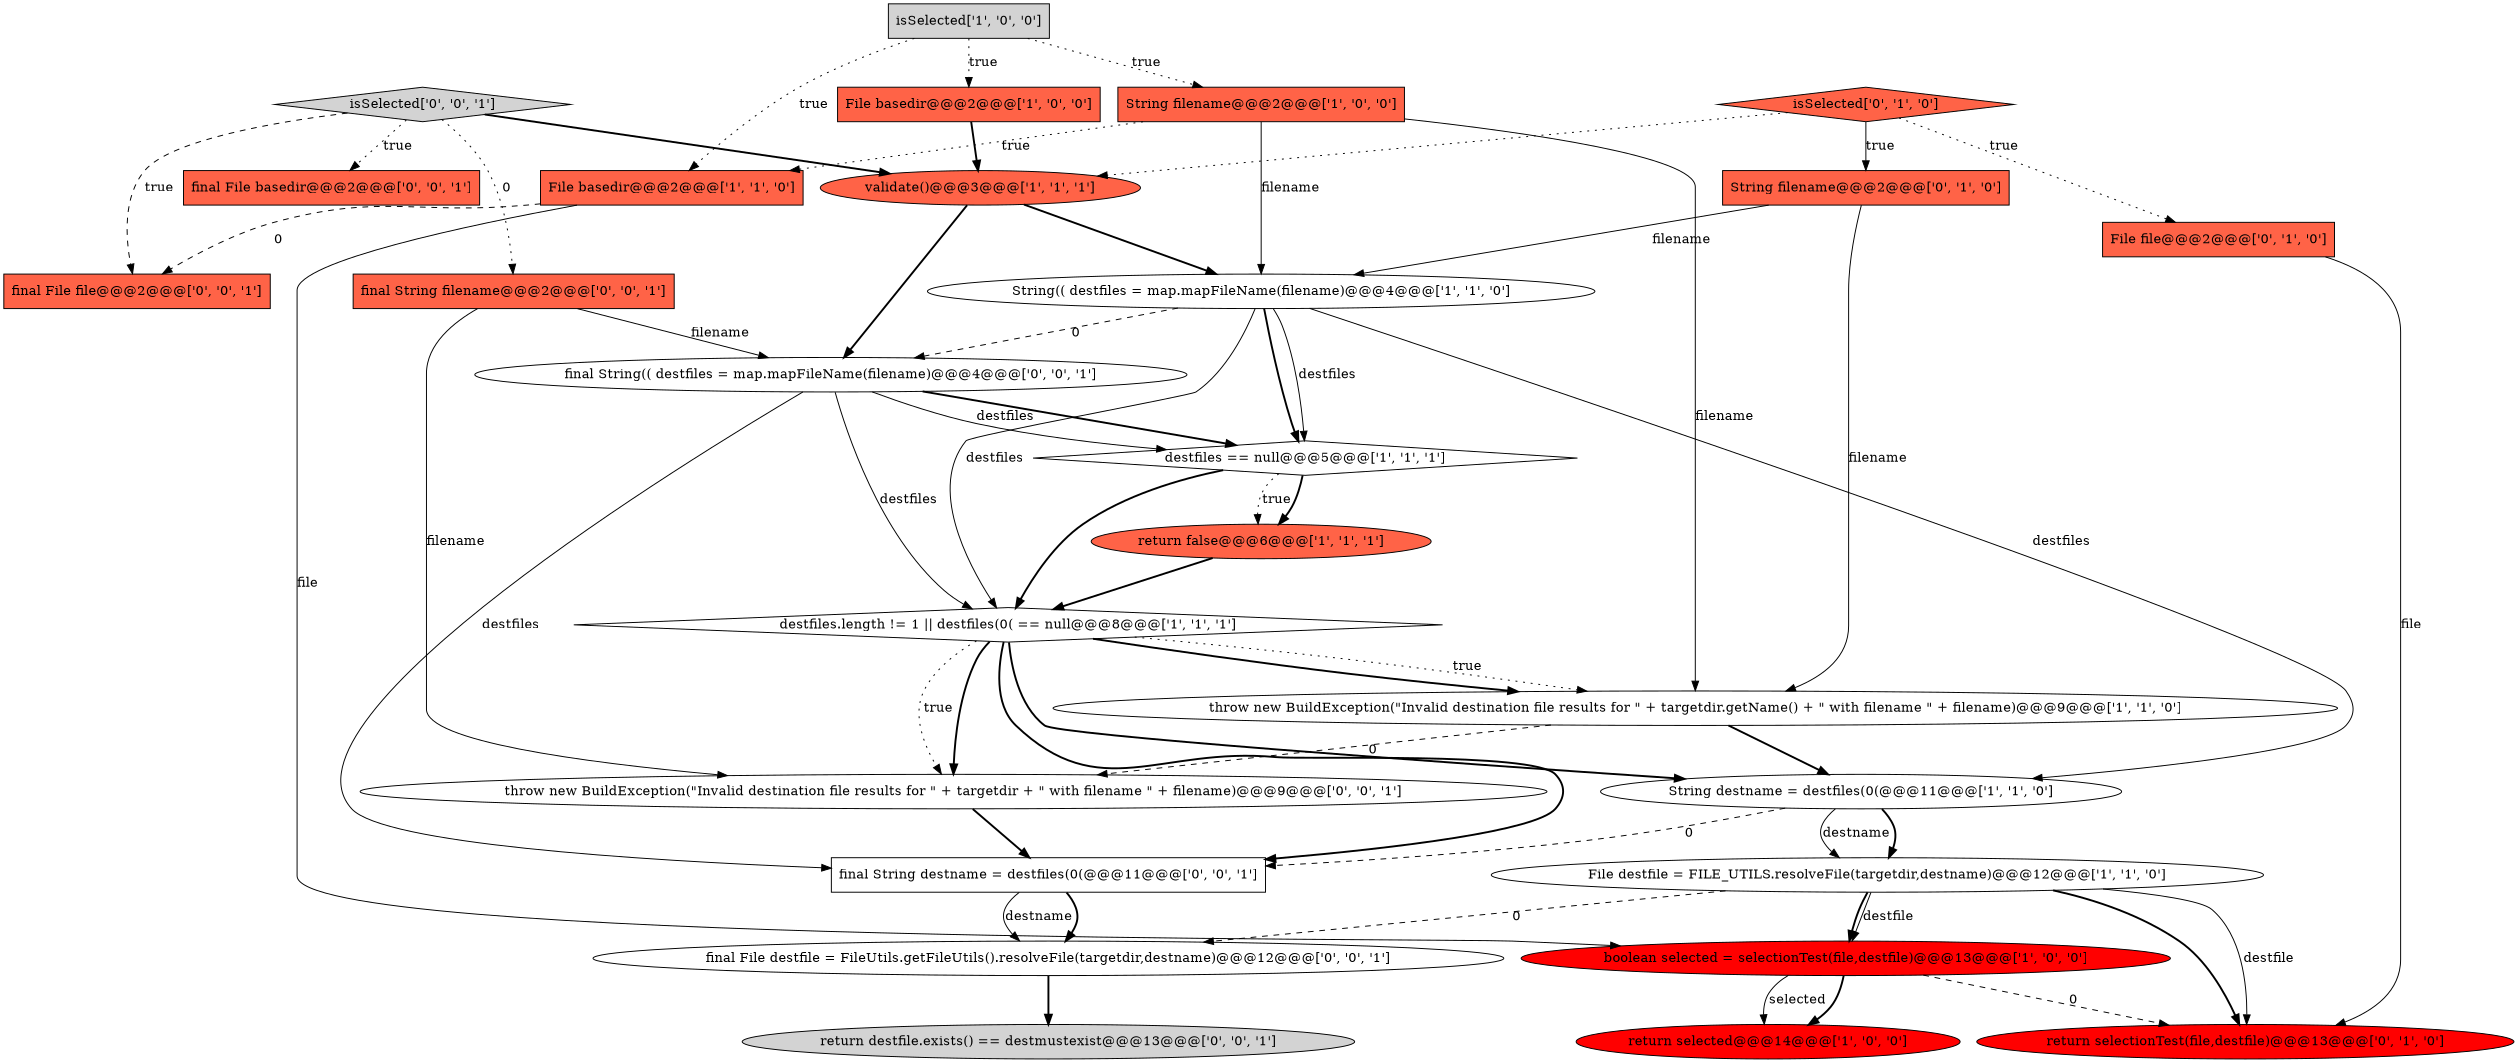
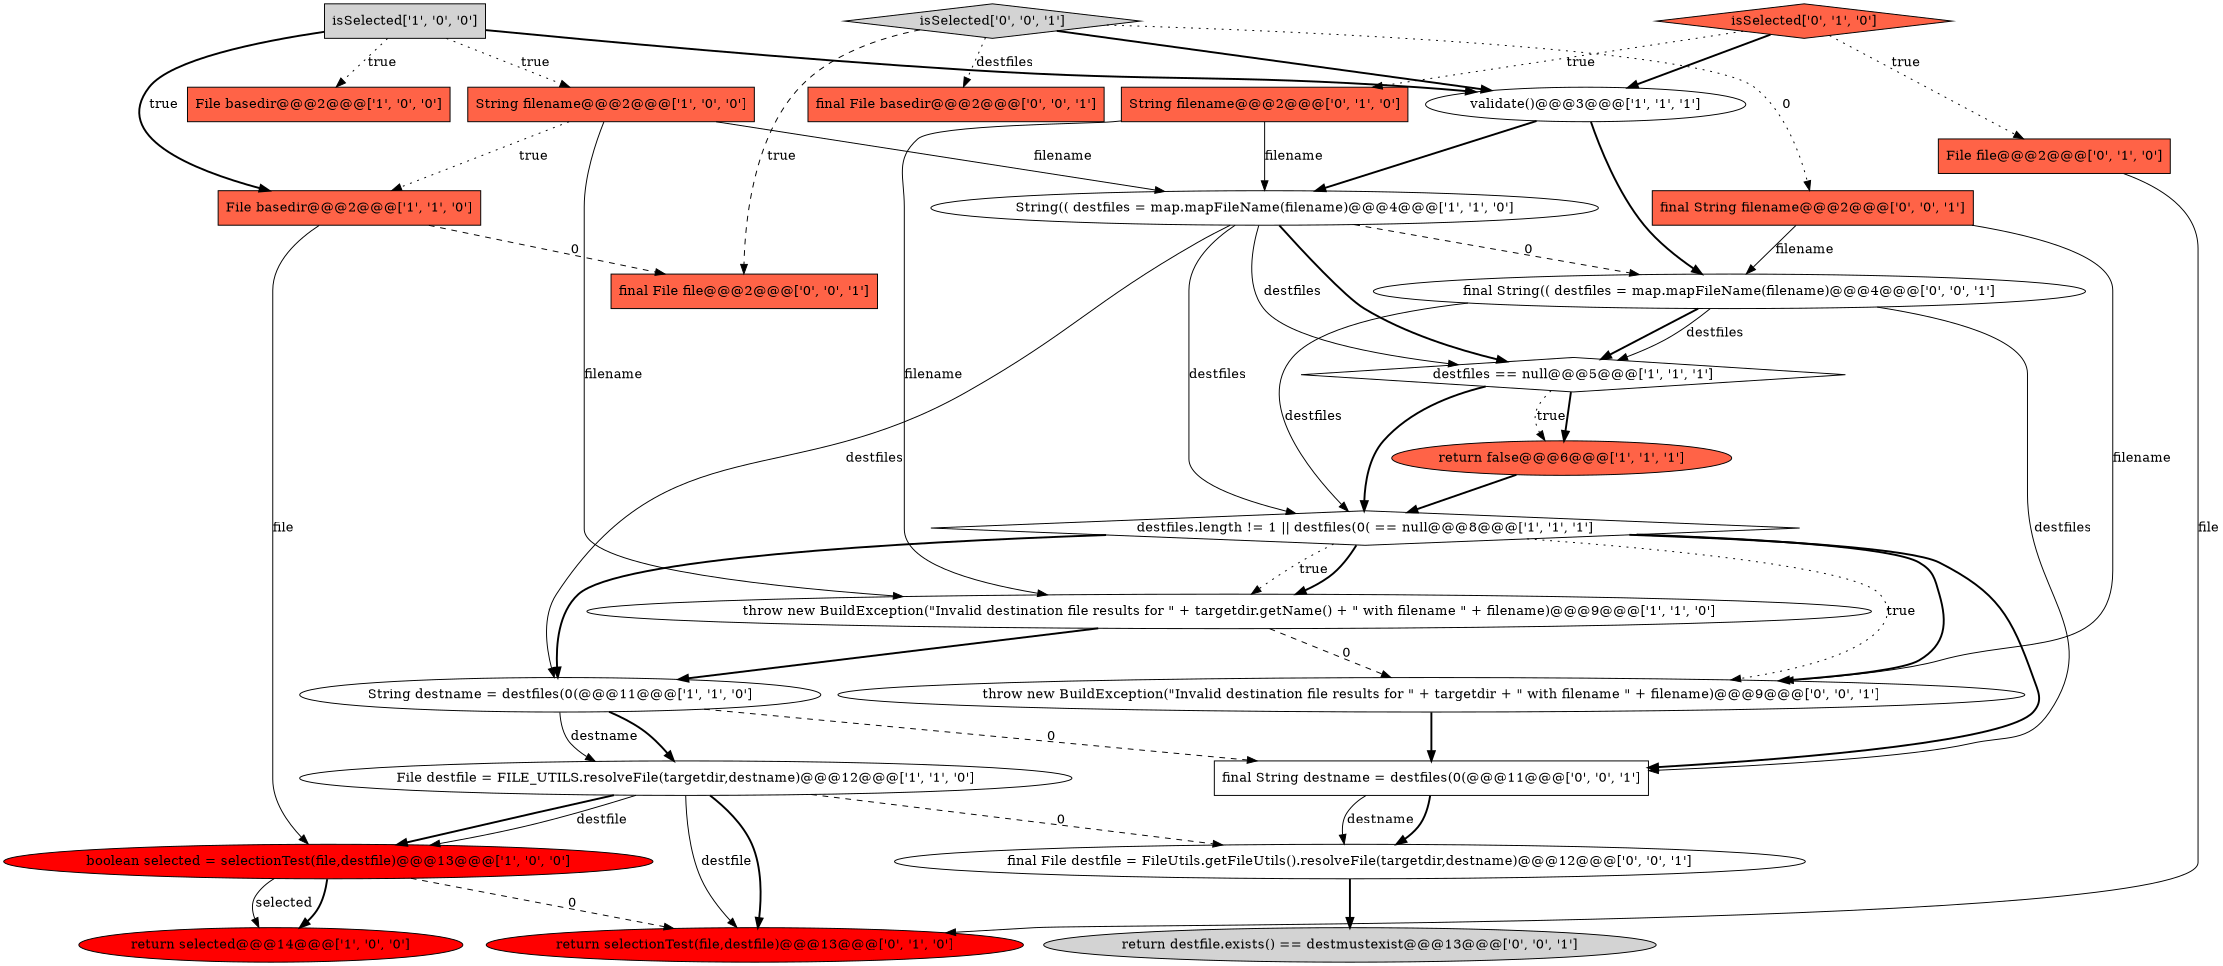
  digraph {
    node [fillcolor=white shape=ellipse style=filled]
    edge [style=bold]
    n1 [fillcolor=lightgray label="isSelected['0', '0', '1']" shape=diamond]
    n2 [fillcolor=tomato label="final File file@@@2@@@['0', '0', '1']" shape=box]
    n3 [fillcolor=tomato label="final String filename@@@2@@@['0', '0', '1']" shape=box]
    n4 [fillcolor=tomato label="final File basedir@@@2@@@['0', '0', '1']" shape=box]
-   n5 [fillcolor=tomato label="validate()@@@3@@@['1', '1', '1']"]
+   n5 [label="validate()@@@3@@@['1', '1', '1']"]
    n6 [label="throw new BuildException(\"Invalid destination file results for \" + targetdir + \" with filename \" + filename)@@@9@@@['0', '0', '1']"]
    n7 [label="final String(( destfiles = map.mapFileName(filename)@@@4@@@['0', '0', '1']"]
    n8 [label="String(( destfiles = map.mapFileName(filename)@@@4@@@['1', '1', '0']"]
    n9 [fillcolor=tomato label="String filename@@@2@@@['0', '1', '0']" shape=box]
    n10 [label="throw new BuildException(\"Invalid destination file results for \" + targetdir.getName() + \" with filename \" + filename)@@@9@@@['1', '1', '0']"]
    n11 [label="String destname = destfiles(0(@@@11@@@['1', '1', '0']"]
    n12 [label="destfiles.length != 1 || destfiles(0( == null@@@8@@@['1', '1', '1']" shape=diamond]
    n13 [label="destfiles == null@@@5@@@['1', '1', '1']" shape=diamond]
    n14 [label="final String destname = destfiles(0(@@@11@@@['0', '0', '1']" shape=box]
    n15 [label="final File destfile = FileUtils.getFileUtils().resolveFile(targetdir,destname)@@@12@@@['0', '0', '1']"]
    n16 [fillcolor=lightgray label="isSelected['1', '0', '0']" shape=box]
    n17 [fillcolor=tomato label="File basedir@@@2@@@['1', '0', '0']" shape=box]
    n18 [fillcolor=tomato label="File basedir@@@2@@@['1', '1', '0']" shape=box]
    n19 [fillcolor=tomato label="String filename@@@2@@@['1', '0', '0']" shape=box]
    n20 [fillcolor=red label="boolean selected = selectionTest(file,destfile)@@@13@@@['1', '0', '0']"]
    n21 [label="File destfile = FILE_UTILS.resolveFile(targetdir,destname)@@@12@@@['1', '1', '0']"]
    n22 [fillcolor=tomato label="return false@@@6@@@['1', '1', '1']"]
    n23 [fillcolor=red label="return selectionTest(file,destfile)@@@13@@@['0', '1', '0']"]
    n24 [fillcolor=tomato label="isSelected['0', '1', '0']" shape=diamond]
    n25 [fillcolor=tomato label="File file@@@2@@@['0', '1', '0']" shape=box]
    n26 [fillcolor=lightgray label="return destfile.exists() == destmustexist@@@13@@@['0', '0', '1']"]
    n27 [fillcolor=red label="return selected@@@14@@@['1', '0', '0']"]
    n1 -> n2 [label=true style=dashed]
    n1 -> n3 [label=0 style=dotted]
-   n1 -> n4 [label=true style=dotted]
+   n1 -> n4 [label=destfiles style=dotted]
    n1 -> n5
    n3 -> n6 [label=filename style=solid]
    n3 -> n7 [label=filename style=solid]
    n5 -> n7
    n5 -> n8
    n6 -> n14
    n7 -> n12 [label=destfiles style=solid]
    n7 -> n13
    n7 -> n13 [label=destfiles style=solid]
    n7 -> n14 [label=destfiles style=solid]
    n8 -> n7 [label=0 style=dashed]
    n8 -> n11 [label=destfiles style=solid]
    n8 -> n12 [label=destfiles style=solid]
    n8 -> n13
    n8 -> n13 [label=destfiles style=solid]
    n9 -> n8 [label=filename style=solid]
    n9 -> n10 [label=filename style=solid]
    n10 -> n6 [label=0 style=dashed]
    n10 -> n11
    n11 -> n14 [label=0 style=dashed]
    n11 -> n21
    n11 -> n21 [label=destname style=solid]
    n12 -> n6
    n12 -> n6 [label=true style=dotted]
    n12 -> n10 [label=true style=dotted]
    n12 -> n10
    n12 -> n11
    n12 -> n14
    n13 -> n12
    n13 -> n22 [label=true style=dotted]
    n13 -> n22
    n14 -> n15
    n14 -> n15 [label=destname style=solid]
    n15 -> n26
-   n17 -> n5
+   n16 -> n5
    n16 -> n17 [label=true style=dotted]
-   n16 -> n18 [label=true style=dotted]
+   n16 -> n18 [label=true]
    n16 -> n19 [label=true style=dotted]
    n18 -> n2 [label=0 style=dashed]
    n18 -> n20 [label=file style=solid]
    n19 -> n8 [label=filename style=solid]
    n19 -> n10 [label=filename style=solid]
    n19 -> n18 [label=true style=dotted]
    n20 -> n23 [label=0 style=dashed]
    n20 -> n27
    n20 -> n27 [label=selected style=solid]
    n21 -> n15 [label=0 style=dashed]
    n21 -> n20
    n21 -> n20 [label=destfile style=solid]
    n21 -> n23 [label=destfile style=solid]
    n21 -> n23
    n22 -> n12
-   n24 -> n5 [style=dotted]
-   n24 -> n9 [label=true style=solid]
+   n24 -> n5
+   n24 -> n9 [label=true style=dotted]
    n24 -> n25 [label=true style=dotted]
    n25 -> n23 [label=file style=solid]
  }
